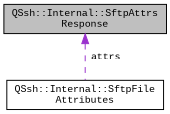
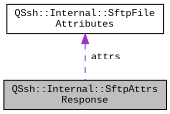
  digraph {
    fontname="Liberation Mono"
    node [color=black fontname="Liberation Mono" fontsize=10 shape=record style=filled]
    n1 [fillcolor=grey75 fontcolor=black height=0.2 label="QSsh::Internal::SftpAttrs\lResponse" width=0.4]
    n2 [fillcolor=white height=0.2 label="QSsh::Internal::SftpFile\lAttributes" width=0.4]
-   n1 -> n2 [color=darkorchid3 dir=back fontname="Liberation Mono" fontsize=10 label=" attrs" labelfontname=Helvetica labelfontsize=10 style=dashed]
+   n2 -> n1 [color=darkorchid3 dir=back fontname="Liberation Mono" fontsize=10 label=" attrs" labelfontname=Helvetica labelfontsize=10 style=dashed]
  }
